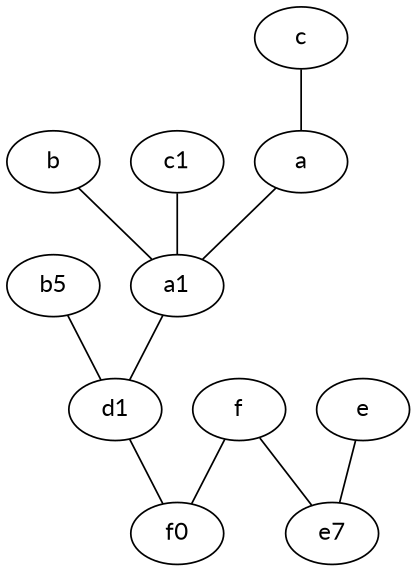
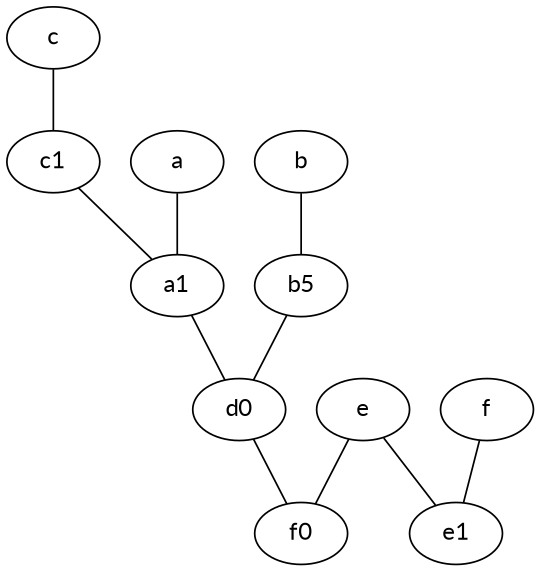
  graph {
    fontname=Lato
    node [fontname=Lato labelfontsize=50]
    edge [fontname=Lato]
    n1 [label=b5]
-   d1
+   d1 [label=d0]
    n3 [label=f0]
    b
    c1
    a1
    e
-   e1 [label=e7]
+   e1
    c
    f
    a
    n1 -- d1
    d1 -- n3
-   b -- a1
+   b -- n1
    c1 -- a1
    a1 -- d1
    e -- e1
-   c -- a
-   f -- n3
+   c -- c1
+   e -- n3
    f -- e1
    a -- a1
  }
